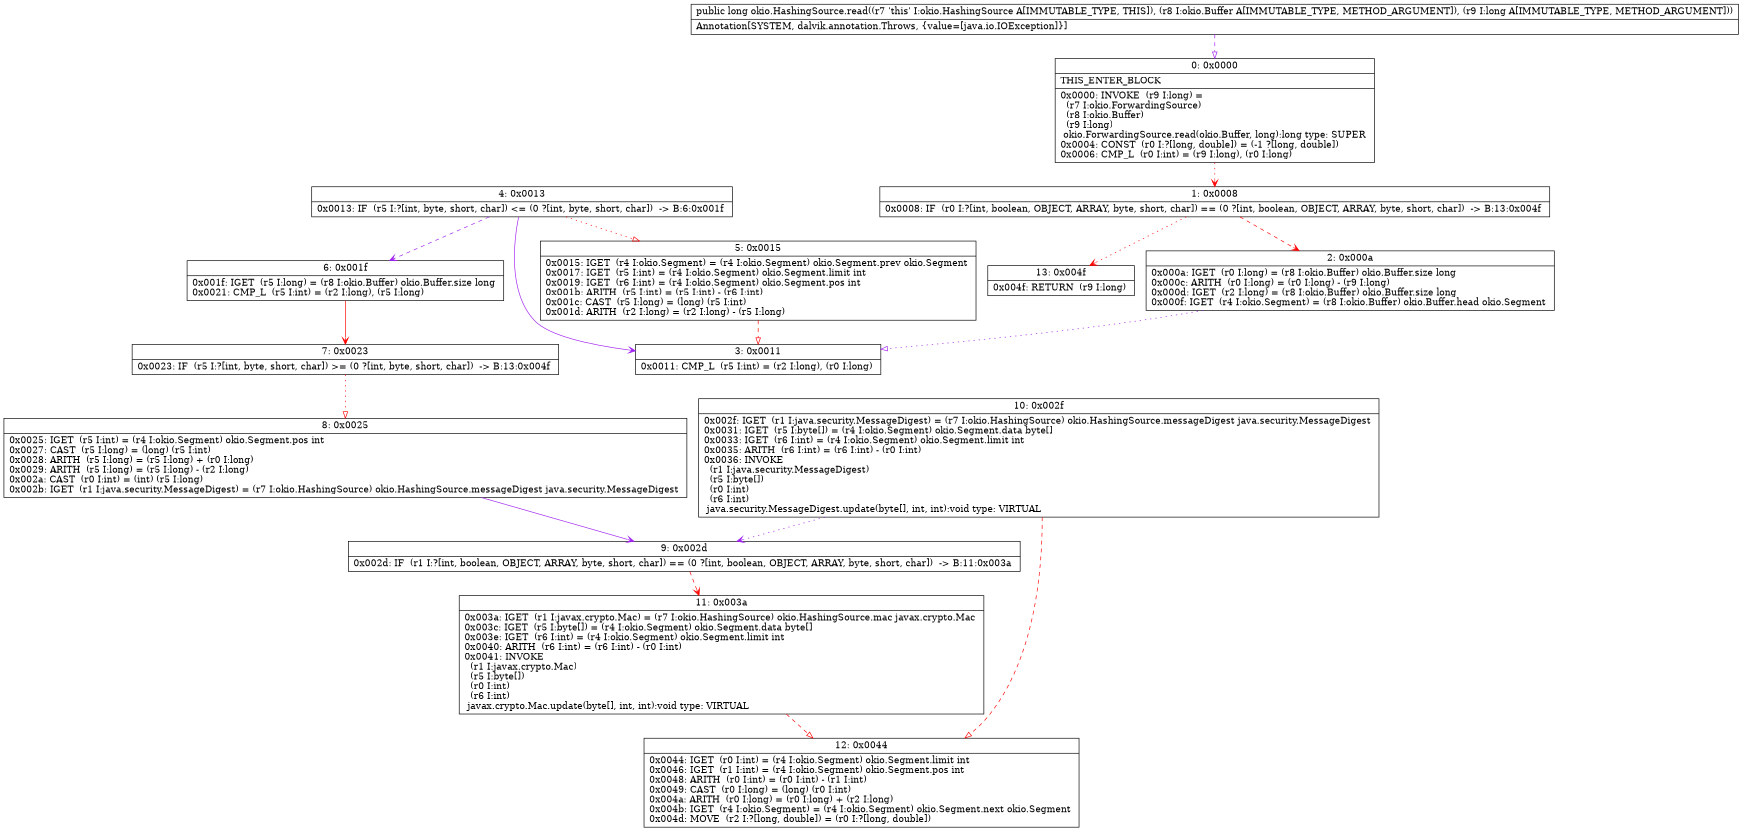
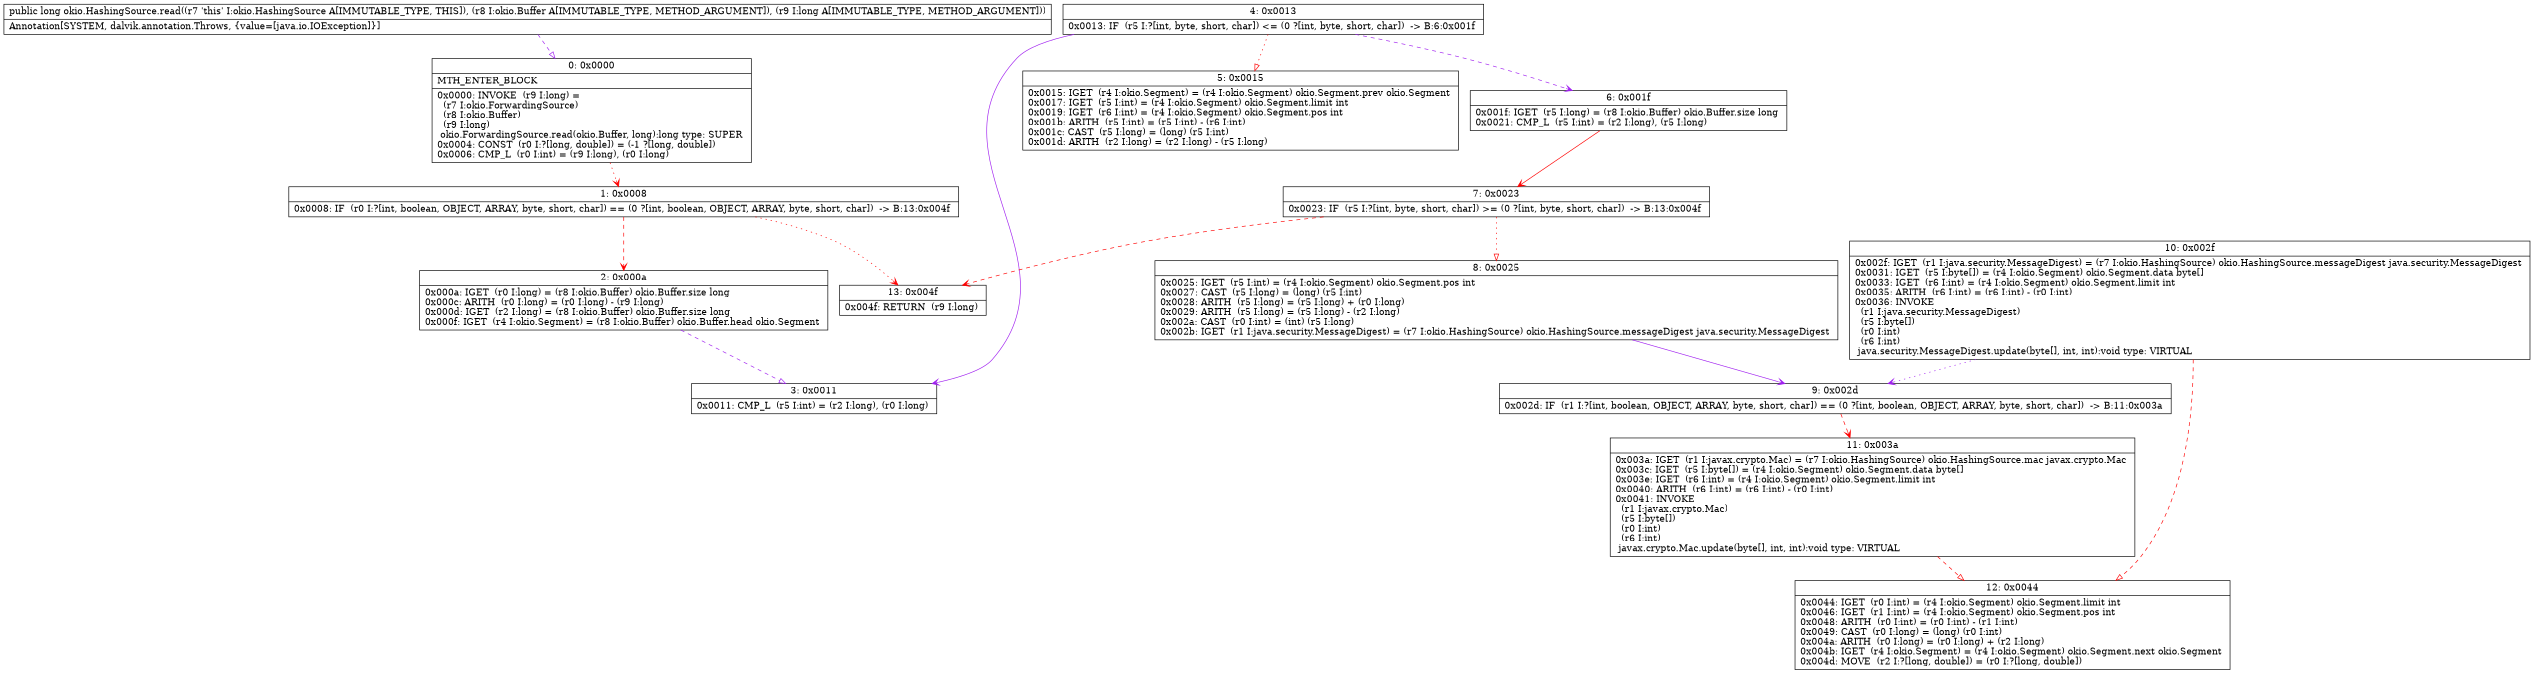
  digraph {
    node [shape=record]
    edge [arrowhead=vee color=red style=dashed]
-   n1 [label="{0\:\ 0x0000|THIS_ENTER_BLOCK\l|0x0000: INVOKE  (r9 I:long) = \l  (r7 I:okio.ForwardingSource)\l  (r8 I:okio.Buffer)\l  (r9 I:long)\l okio.ForwardingSource.read(okio.Buffer, long):long type: SUPER \l0x0004: CONST  (r0 I:?[long, double]) = (\-1 ?[long, double]) \l0x0006: CMP_L  (r0 I:int) = (r9 I:long), (r0 I:long) \l}"]
+   n1 [label="{0\:\ 0x0000|MTH_ENTER_BLOCK\l|0x0000: INVOKE  (r9 I:long) = \l  (r7 I:okio.ForwardingSource)\l  (r8 I:okio.Buffer)\l  (r9 I:long)\l okio.ForwardingSource.read(okio.Buffer, long):long type: SUPER \l0x0004: CONST  (r0 I:?[long, double]) = (\-1 ?[long, double]) \l0x0006: CMP_L  (r0 I:int) = (r9 I:long), (r0 I:long) \l}"]
    n2 [label="{1\:\ 0x0008|0x0008: IF  (r0 I:?[int, boolean, OBJECT, ARRAY, byte, short, char]) == (0 ?[int, boolean, OBJECT, ARRAY, byte, short, char])  \-\> B:13:0x004f \l}"]
    n3 [label="{2\:\ 0x000a|0x000a: IGET  (r0 I:long) = (r8 I:okio.Buffer) okio.Buffer.size long \l0x000c: ARITH  (r0 I:long) = (r0 I:long) \- (r9 I:long) \l0x000d: IGET  (r2 I:long) = (r8 I:okio.Buffer) okio.Buffer.size long \l0x000f: IGET  (r4 I:okio.Segment) = (r8 I:okio.Buffer) okio.Buffer.head okio.Segment \l}"]
    n4 [label="{13\:\ 0x004f|0x004f: RETURN  (r9 I:long) \l}"]
    n5 [label="{3\:\ 0x0011|0x0011: CMP_L  (r5 I:int) = (r2 I:long), (r0 I:long) \l}"]
    n6 [label="{4\:\ 0x0013|0x0013: IF  (r5 I:?[int, byte, short, char]) \<= (0 ?[int, byte, short, char])  \-\> B:6:0x001f \l}"]
    n7 [label="{5\:\ 0x0015|0x0015: IGET  (r4 I:okio.Segment) = (r4 I:okio.Segment) okio.Segment.prev okio.Segment \l0x0017: IGET  (r5 I:int) = (r4 I:okio.Segment) okio.Segment.limit int \l0x0019: IGET  (r6 I:int) = (r4 I:okio.Segment) okio.Segment.pos int \l0x001b: ARITH  (r5 I:int) = (r5 I:int) \- (r6 I:int) \l0x001c: CAST  (r5 I:long) = (long) (r5 I:int) \l0x001d: ARITH  (r2 I:long) = (r2 I:long) \- (r5 I:long) \l}"]
    n8 [label="{6\:\ 0x001f|0x001f: IGET  (r5 I:long) = (r8 I:okio.Buffer) okio.Buffer.size long \l0x0021: CMP_L  (r5 I:int) = (r2 I:long), (r5 I:long) \l}"]
    n9 [label="{7\:\ 0x0023|0x0023: IF  (r5 I:?[int, byte, short, char]) \>= (0 ?[int, byte, short, char])  \-\> B:13:0x004f \l}"]
    n10 [label="{8\:\ 0x0025|0x0025: IGET  (r5 I:int) = (r4 I:okio.Segment) okio.Segment.pos int \l0x0027: CAST  (r5 I:long) = (long) (r5 I:int) \l0x0028: ARITH  (r5 I:long) = (r5 I:long) + (r0 I:long) \l0x0029: ARITH  (r5 I:long) = (r5 I:long) \- (r2 I:long) \l0x002a: CAST  (r0 I:int) = (int) (r5 I:long) \l0x002b: IGET  (r1 I:java.security.MessageDigest) = (r7 I:okio.HashingSource) okio.HashingSource.messageDigest java.security.MessageDigest \l}"]
    n11 [label="{9\:\ 0x002d|0x002d: IF  (r1 I:?[int, boolean, OBJECT, ARRAY, byte, short, char]) == (0 ?[int, boolean, OBJECT, ARRAY, byte, short, char])  \-\> B:11:0x003a \l}"]
    n12 [label="{11\:\ 0x003a|0x003a: IGET  (r1 I:javax.crypto.Mac) = (r7 I:okio.HashingSource) okio.HashingSource.mac javax.crypto.Mac \l0x003c: IGET  (r5 I:byte[]) = (r4 I:okio.Segment) okio.Segment.data byte[] \l0x003e: IGET  (r6 I:int) = (r4 I:okio.Segment) okio.Segment.limit int \l0x0040: ARITH  (r6 I:int) = (r6 I:int) \- (r0 I:int) \l0x0041: INVOKE  \l  (r1 I:javax.crypto.Mac)\l  (r5 I:byte[])\l  (r0 I:int)\l  (r6 I:int)\l javax.crypto.Mac.update(byte[], int, int):void type: VIRTUAL \l}"]
    n13 [label="{10\:\ 0x002f|0x002f: IGET  (r1 I:java.security.MessageDigest) = (r7 I:okio.HashingSource) okio.HashingSource.messageDigest java.security.MessageDigest \l0x0031: IGET  (r5 I:byte[]) = (r4 I:okio.Segment) okio.Segment.data byte[] \l0x0033: IGET  (r6 I:int) = (r4 I:okio.Segment) okio.Segment.limit int \l0x0035: ARITH  (r6 I:int) = (r6 I:int) \- (r0 I:int) \l0x0036: INVOKE  \l  (r1 I:java.security.MessageDigest)\l  (r5 I:byte[])\l  (r0 I:int)\l  (r6 I:int)\l java.security.MessageDigest.update(byte[], int, int):void type: VIRTUAL \l}"]
    n14 [label="{12\:\ 0x0044|0x0044: IGET  (r0 I:int) = (r4 I:okio.Segment) okio.Segment.limit int \l0x0046: IGET  (r1 I:int) = (r4 I:okio.Segment) okio.Segment.pos int \l0x0048: ARITH  (r0 I:int) = (r0 I:int) \- (r1 I:int) \l0x0049: CAST  (r0 I:long) = (long) (r0 I:int) \l0x004a: ARITH  (r0 I:long) = (r0 I:long) + (r2 I:long) \l0x004b: IGET  (r4 I:okio.Segment) = (r4 I:okio.Segment) okio.Segment.next okio.Segment \l0x004d: MOVE  (r2 I:?[long, double]) = (r0 I:?[long, double]) \l}"]
    n15 [label="{public long okio.HashingSource.read((r7 'this' I:okio.HashingSource A[IMMUTABLE_TYPE, THIS]), (r8 I:okio.Buffer A[IMMUTABLE_TYPE, METHOD_ARGUMENT]), (r9 I:long A[IMMUTABLE_TYPE, METHOD_ARGUMENT]))  | Annotation[SYSTEM, dalvik.annotation.Throws, \{value=[java.io.IOException]\}]\l}"]
    n1 -> n2 [style=dotted]
    n2 -> n3
    n2 -> n4 [style=dotted]
-   n3 -> n5 [arrowhead=onormal color=purple style=dotted]
+   n3 -> n5 [arrowhead=onormal color=purple]
    n6 -> n5 [color=purple style=solid]
    n6 -> n7 [arrowhead=onormal style=dotted]
    n6 -> n8 [color=purple]
-   n7 -> n5 [arrowhead=onormal]
    n8 -> n9 [style=solid]
+   n9 -> n4
    n9 -> n10 [arrowhead=onormal style=dotted]
    n10 -> n11 [color=purple style=solid]
    n11 -> n12
    n12 -> n14 [arrowhead=onormal]
    n13 -> n11 [color=purple style=dotted]
    n13 -> n14 [arrowhead=onormal]
    n15 -> n1 [arrowhead=onormal color=purple]
  }
